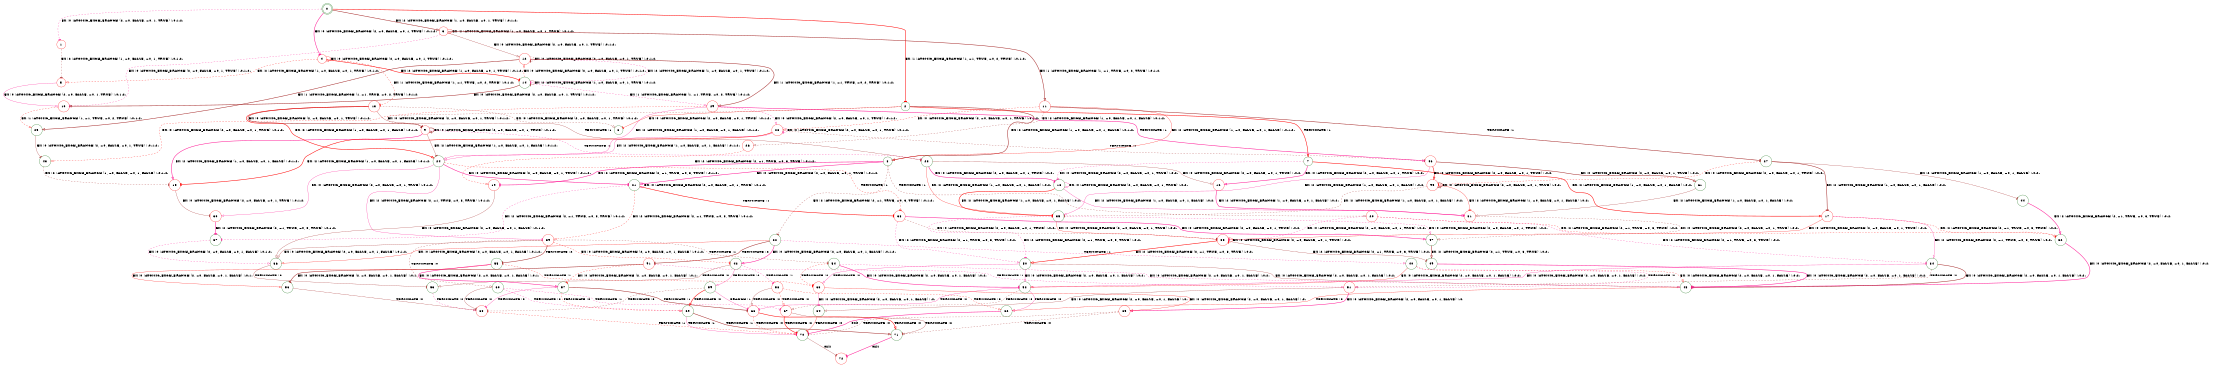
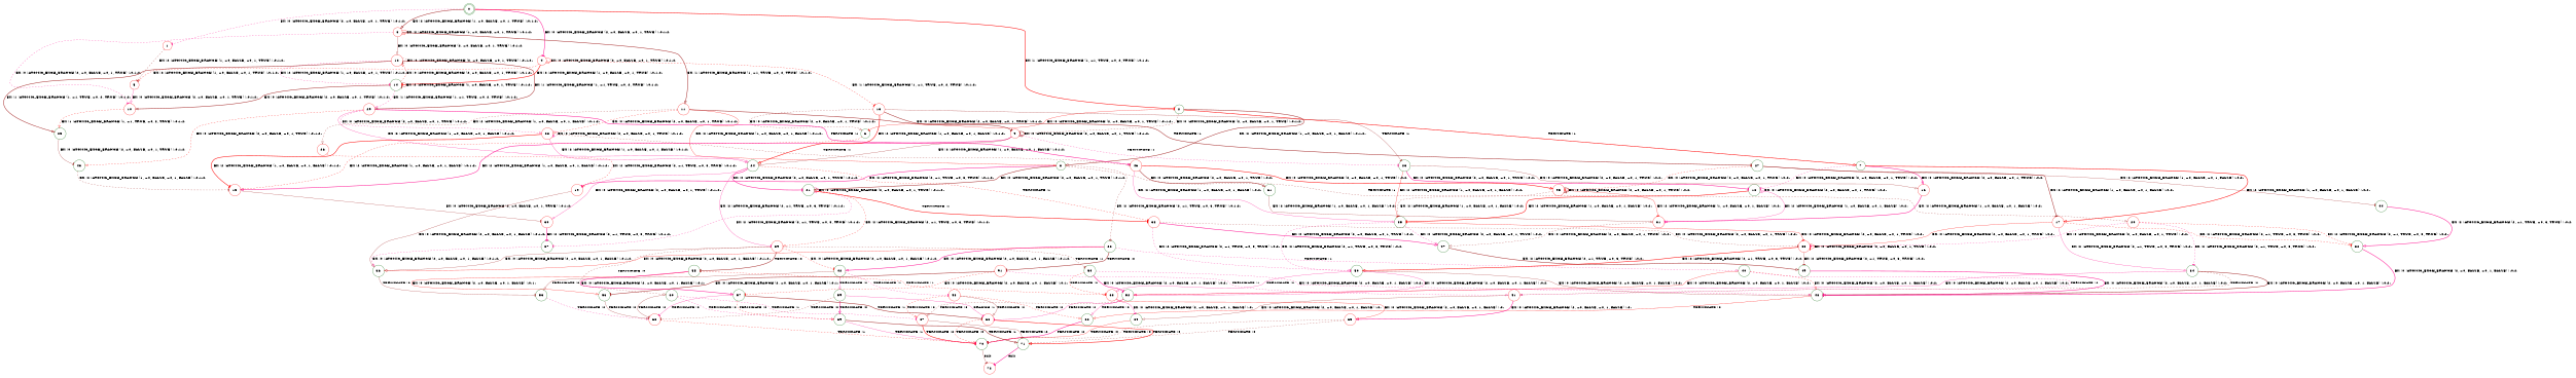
  digraph {
    node [color=darkgreen shape=circle]
    edge [arrowhead=onormal color=deeppink style=dashed]
    0 [peripheries=2]
    1 [color=red]
    2
    3 [color=red]
    4 [color=red]
    5 [color=red]
    6
    7
    8
    9 [color=red]
    10 [color=red]
    11 [color=red]
    12 [color=red]
    13 [color=red]
    14
    15 [color=red]
    16 [color=red]
    17 [color=red]
    18
    19 [color=red]
    20 [color=red]
    21
    22
    23
    24
    25
    26 [color=red]
    27
    28 [color=red]
    29 [color=red]
    30 [color=red]
    31 [color=red]
    32
    33 [color=red]
    34
    35
    36
    37
    38 [color=red]
    39 [color=red]
    40
    n42 [color=red label=91]
    42
    43
    44
    n46 [color=red label=95]
    46 [color=red]
    47
    48
    49
    50
    51 [color=red]
    52
    53
    54
    55
    60
    56
    57
    58 [color=red]
    59
    61
    62
    63 [color=red]
    64
    65 [color=red]
    66 [color=red]
    67 [color=red]
    68 [color=red]
    69
    70
    71
    72 [color=red]
    0 -> 1 [arrowhead=tee label="EX !0 !ATOMIC_EXCH_BRANCH (2, +0, FALSE, +0, 1, TRUE) !:0:1:2:"]
    0 -> 2 [arrowhead=tee color=red label="EX !1 !ATOMIC_EXCH_BRANCH (1, +1, TRUE, +0, 2, TRUE) !:0:1:2:" style=bold]
    0 -> 3 [color=brown label="EX !2 !ATOMIC_EXCH_BRANCH (1, +0, FALSE, +0, 1, TRUE) !:0:1:2:" style=bold]
    0 -> 4 [arrowhead=tee label="EX !0 !ATOMIC_EXCH_BRANCH (2, +0, FALSE, +0, 1, TRUE) !:0:1:2:" style=bold]
    1 -> 5 [arrowhead=tee color=brown label="EX !2 !ATOMIC_EXCH_BRANCH (1, +0, FALSE, +0, 1, TRUE) !:0:1:2:"]
    2 -> 6 [arrowhead=tee color=red label="EX !0 !ATOMIC_EXCH_BRANCH (2, +0, FALSE, +0, 1, TRUE) !:0:1:2:" style=solid]
    2 -> 7 [color=red label="TERMINATE !1" style=bold]
    2 -> 8 [color=brown label="EX !2 !ATOMIC_EXCH_BRANCH (1, +0, FALSE, +0, 1, FALSE) !:0:1:2:" style=bold]
    2 -> 9 [arrowhead=tee color=brown label="EX !0 !ATOMIC_EXCH_BRANCH (2, +0, FALSE, +0, 1, TRUE) !:0:1:2:"]
    3 -> 3 [color=red label="EX !2 !ATOMIC_EXCH_BRANCH (1, +0, FALSE, +0, 1, TRUE) !:0:1:2:" style=solid]
    3 -> 10 [arrowhead=tee label="EX !0 !ATOMIC_EXCH_BRANCH (2, +0, FALSE, +0, 1, TRUE) !:0:1:2:"]
    3 -> 11 [color=brown label="EX !1 !ATOMIC_EXCH_BRANCH (1, +1, TRUE, +0, 2, TRUE) !:0:1:2:" style=bold]
    3 -> 12 [color=brown label="EX !0 !ATOMIC_EXCH_BRANCH (2, +0, FALSE, +0, 1, TRUE) !:0:1:2:" style=solid]
    4 -> 4 [color=red label="EX !0 !ATOMIC_EXCH_BRANCH (2, +0, FALSE, +0, 1, TRUE) !:0:1:2:" style=solid]
    4 -> 5 [color=red label="EX !2 !ATOMIC_EXCH_BRANCH (1, +0, FALSE, +0, 1, TRUE) !:0:1:2:"]
    4 -> 13 [arrowhead=tee color=red label="EX !1 !ATOMIC_EXCH_BRANCH (1, +1, TRUE, +0, 2, TRUE) !:0:1:2:"]
    4 -> 14 [arrowhead=tee color=red label="EX !2 !ATOMIC_EXCH_BRANCH (1, +0, FALSE, +0, 1, TRUE) !:0:1:2:" style=bold]
    5 -> 10 [label="EX !0 !ATOMIC_EXCH_BRANCH (2, +0, FALSE, +0, 1, TRUE) !:0:1:2:" style=solid]
+   6 -> 15 [color=red label="EX !2 !ATOMIC_EXCH_BRANCH (1, +0, FALSE, +0, 1, FALSE) !:0:1:2:"]
    7 -> 16 [label="EX !0 !ATOMIC_EXCH_BRANCH (2, +0, FALSE, +0, 1, TRUE) !:0:2:" style=bold]
    7 -> 17 [color=red label="EX !2 !ATOMIC_EXCH_BRANCH (1, +0, FALSE, +0, 1, FALSE) !:0:2:" style=bold]
    7 -> 18 [arrowhead=tee label="EX !0 !ATOMIC_EXCH_BRANCH (2, +0, FALSE, +0, 1, TRUE) !:0:2:"]
    8 -> 19 [arrowhead=tee label="EX !2 !ATOMIC_EXCH_BRANCH (2, +1, TRUE, +0, 3, TRUE) !:0:1:2:" style=bold]
    8 -> 20 [color=brown label="TERMINATE !1"]
-   8 -> 21 [label="EX !0 !ATOMIC_EXCH_BRANCH (2, +0, FALSE, +0, 1, TRUE) !:0:1:2:" style=bold]
+   8 -> 21 [color=brown label="EX !0 !ATOMIC_EXCH_BRANCH (2, +0, FALSE, +0, 1, TRUE) !:0:1:2:" style=bold]
    8 -> 22 [arrowhead=tee color=brown label="EX !2 !ATOMIC_EXCH_BRANCH (2, +1, TRUE, +0, 3, TRUE) !:0:1:2:"]
    9 -> 9 [color=brown label="EX !0 !ATOMIC_EXCH_BRANCH (2, +0, FALSE, +0, 1, TRUE) !:0:1:2:" style=bold]
    9 -> 15 [label="EX !2 !ATOMIC_EXCH_BRANCH (1, +0, FALSE, +0, 1, FALSE) !:0:1:2:" style=bold]
    9 -> 23 [arrowhead=tee label="TERMINATE !1"]
-   9 -> 24 [arrowhead=tee color=brown label="EX !2 !ATOMIC_EXCH_BRANCH (1, +0, FALSE, +0, 1, FALSE) !:0:1:2:" style=solid]
+   9 -> 24 [color=brown label="EX !2 !ATOMIC_EXCH_BRANCH (1, +0, FALSE, +0, 1, FALSE) !:0:1:2:" style=solid]
    10 -> 25 [color=red label="EX !1 !ATOMIC_EXCH_BRANCH (1, +1, TRUE, +0, 2, TRUE) !:0:1:2:"]
    11 -> 8 [color=red label="EX !2 !ATOMIC_EXCH_BRANCH (1, +0, FALSE, +0, 1, FALSE) !:0:1:2:" style=solid]
    11 -> 26 [color=brown label="EX !2 !ATOMIC_EXCH_BRANCH (1, +0, FALSE, +0, 1, FALSE) !:0:1:2:"]
    11 -> 27 [arrowhead=tee color=brown label="TERMINATE !1" style=bold]
    11 -> 28 [color=red label="EX !0 !ATOMIC_EXCH_BRANCH (2, +0, FALSE, +0, 1, TRUE) !:0:1:2:"]
    12 -> 12 [arrowhead=tee color=brown label="EX !0 !ATOMIC_EXCH_BRANCH (2, +0, FALSE, +0, 1, TRUE) !:0:1:2:"]
    12 -> 14 [arrowhead=tee label="EX !2 !ATOMIC_EXCH_BRANCH (1, +0, FALSE, +0, 1, TRUE) !:0:1:2:"]
    12 -> 25 [color=brown label="EX !1 !ATOMIC_EXCH_BRANCH (1, +1, TRUE, +0, 2, TRUE) !:0:1:2:" style=bold]
    12 -> 29 [color=brown label="EX !1 !ATOMIC_EXCH_BRANCH (1, +1, TRUE, +0, 2, TRUE) !:0:1:2:" style=bold]
    13 -> 6 [color=brown label="EX !0 !ATOMIC_EXCH_BRANCH (2, +0, FALSE, +0, 1, TRUE) !:0:1:2:"]
    13 -> 9 [arrowhead=tee color=brown label="EX !0 !ATOMIC_EXCH_BRANCH (2, +0, FALSE, +0, 1, TRUE) !:0:1:2:" style=bold]
    13 -> 23 [arrowhead=tee color=brown label="TERMINATE !1" style=solid]
    13 -> 24 [color=red label="EX !2 !ATOMIC_EXCH_BRANCH (1, +0, FALSE, +0, 1, FALSE) !:0:1:2:" style=bold]
    14 -> 10 [color=brown label="EX !0 !ATOMIC_EXCH_BRANCH (2, +0, FALSE, +0, 1, TRUE) !:0:1:2:" style=bold]
    14 -> 12 [color=red label="EX !0 !ATOMIC_EXCH_BRANCH (2, +0, FALSE, +0, 1, TRUE) !:0:1:2:"]
    14 -> 14 [arrowhead=tee color=brown label="EX !2 !ATOMIC_EXCH_BRANCH (1, +0, FALSE, +0, 1, TRUE) !:0:1:2:" style=solid]
    14 -> 29 [label="EX !1 !ATOMIC_EXCH_BRANCH (1, +1, TRUE, +0, 2, TRUE) !:0:1:2:"]
    15 -> 30 [arrowhead=tee color=brown label="EX !0 !ATOMIC_EXCH_BRANCH (2, +0, FALSE, +0, 1, TRUE) !:0:1:2:" style=solid]
    16 -> 31 [label="EX !2 !ATOMIC_EXCH_BRANCH (1, +0, FALSE, +0, 1, FALSE) !:0:2:" style=bold]
    17 -> 32 [arrowhead=tee color=red label="EX !2 !ATOMIC_EXCH_BRANCH (2, +1, TRUE, +0, 3, TRUE) !:0:2:"]
    17 -> 33 [arrowhead=tee color=red label="EX !0 !ATOMIC_EXCH_BRANCH (2, +0, FALSE, +0, 1, TRUE) !:0:2:" style=solid]
    17 -> 34 [label="EX !2 !ATOMIC_EXCH_BRANCH (2, +1, TRUE, +0, 3, TRUE) !:0:2:" style=solid]
    18 -> 18 [label="EX !0 !ATOMIC_EXCH_BRANCH (2, +0, FALSE, +0, 1, TRUE) !:0:2:" style=solid]
    18 -> 31 [arrowhead=tee label="EX !2 !ATOMIC_EXCH_BRANCH (1, +0, FALSE, +0, 1, FALSE) !:0:2:" style=solid]
    18 -> 35 [arrowhead=tee color=red label="EX !2 !ATOMIC_EXCH_BRANCH (1, +0, FALSE, +0, 1, FALSE) !:0:2:" style=bold]
    19 -> 36 [color=brown label="EX !0 !ATOMIC_EXCH_BRANCH (2, +0, FALSE, +0, 1, FALSE) !:0:1:2:" style=solid]
    20 -> 32 [color=red label="EX !2 !ATOMIC_EXCH_BRANCH (2, +1, TRUE, +0, 3, TRUE) !:0:2:"]
    20 -> 33 [arrowhead=tee label="EX !0 !ATOMIC_EXCH_BRANCH (2, +0, FALSE, +0, 1, TRUE) !:0:2:"]
    20 -> 34 [arrowhead=tee label="EX !2 !ATOMIC_EXCH_BRANCH (2, +1, TRUE, +0, 3, TRUE) !:0:2:"]
    21 -> 21 [label="EX !0 !ATOMIC_EXCH_BRANCH (2, +0, FALSE, +0, 1, TRUE) !:0:1:2:" style=solid]
    21 -> 37 [arrowhead=tee label="EX !2 !ATOMIC_EXCH_BRANCH (2, +1, TRUE, +0, 3, TRUE) !:0:1:2:"]
    21 -> 38 [arrowhead=tee color=red label="TERMINATE !1" style=bold]
    21 -> 39 [color=red label="EX !2 !ATOMIC_EXCH_BRANCH (2, +1, TRUE, +0, 3, TRUE) !:0:1:2:"]
    22 -> 36 [color=red label="EX !0 !ATOMIC_EXCH_BRANCH (2, +0, FALSE, +0, 1, FALSE) !:0:1:2:" style=solid]
    22 -> 40 [label="TERMINATE !1"]
    22 -> n42 [arrowhead=tee color=brown label="TERMINATE !2" style=bold]
    22 -> 42 [label="EX !0 !ATOMIC_EXCH_BRANCH (2, +0, FALSE, +0, 1, FALSE) !:0:1:2:" style=bold]
    23 -> 16 [color=brown label="EX !0 !ATOMIC_EXCH_BRANCH (2, +0, FALSE, +0, 1, TRUE) !:0:2:" style=solid]
    23 -> 18 [arrowhead=tee label="EX !0 !ATOMIC_EXCH_BRANCH (2, +0, FALSE, +0, 1, TRUE) !:0:2:" style=bold]
    23 -> 35 [arrowhead=tee color=red label="EX !2 !ATOMIC_EXCH_BRANCH (1, +0, FALSE, +0, 1, FALSE) !:0:2:" style=solid]
    24 -> 21 [arrowhead=tee label="EX !0 !ATOMIC_EXCH_BRANCH (2, +0, FALSE, +0, 1, TRUE) !:0:1:2:" style=bold]
    24 -> 30 [label="EX !0 !ATOMIC_EXCH_BRANCH (2, +0, FALSE, +0, 1, TRUE) !:0:1:2:" style=solid]
    24 -> 38 [arrowhead=tee color=red label="TERMINATE !1"]
    24 -> 39 [arrowhead=tee label="EX !2 !ATOMIC_EXCH_BRANCH (2, +1, TRUE, +0, 3, TRUE) !:0:1:2:" style=solid]
    25 -> 43 [arrowhead=tee color=brown label="EX !0 !ATOMIC_EXCH_BRANCH (2, +0, FALSE, +0, 1, TRUE) !:0:1:2:" style=solid]
    26 -> 19 [color=red label="EX !2 !ATOMIC_EXCH_BRANCH (2, +1, TRUE, +0, 3, TRUE) !:0:1:2:"]
    27 -> 17 [arrowhead=tee color=brown label="EX !2 !ATOMIC_EXCH_BRANCH (1, +0, FALSE, +0, 1, FALSE) !:0:2:" style=bold]
    27 -> 44 [arrowhead=tee color=brown label="EX !2 !ATOMIC_EXCH_BRANCH (1, +0, FALSE, +0, 1, FALSE) !:0:2:" style=solid]
    27 -> n46 [arrowhead=tee color=red label="EX !0 !ATOMIC_EXCH_BRANCH (2, +0, FALSE, +0, 1, TRUE) !:0:2:"]
    28 -> 15 [arrowhead=tee color=red label="EX !2 !ATOMIC_EXCH_BRANCH (1, +0, FALSE, +0, 1, FALSE) !:0:1:2:" style=bold]
    28 -> 24 [label="EX !2 !ATOMIC_EXCH_BRANCH (1, +0, FALSE, +0, 1, FALSE) !:0:1:2:" style=solid]
    28 -> 28 [arrowhead=tee label="EX !0 !ATOMIC_EXCH_BRANCH (2, +0, FALSE, +0, 1, TRUE) !:0:1:2:"]
    28 -> 46 [arrowhead=tee color=brown label="TERMINATE !1"]
    29 -> 24 [label="EX !2 !ATOMIC_EXCH_BRANCH (1, +0, FALSE, +0, 1, FALSE) !:0:1:2:" style=solid]
    29 -> 28 [label="EX !0 !ATOMIC_EXCH_BRANCH (2, +0, FALSE, +0, 1, TRUE) !:0:1:2:"]
    29 -> 43 [color=red label="EX !0 !ATOMIC_EXCH_BRANCH (2, +0, FALSE, +0, 1, TRUE) !:0:1:2:"]
    29 -> 46 [label="TERMINATE !1" style=bold]
    30 -> 37 [arrowhead=tee label="EX !2 !ATOMIC_EXCH_BRANCH (2, +1, TRUE, +0, 3, TRUE) !:0:1:2:" style=bold]
    31 -> 47 [color=brown label="EX !0 !ATOMIC_EXCH_BRANCH (2, +0, FALSE, +0, 1, TRUE) !:0:2:"]
    32 -> 48 [label="EX !0 !ATOMIC_EXCH_BRANCH (2, +0, FALSE, +0, 1, FALSE) !:0:2:" style=bold]
    33 -> 33 [arrowhead=tee color=red label="EX !0 !ATOMIC_EXCH_BRANCH (2, +0, FALSE, +0, 1, TRUE) !:0:2:" style=solid]
    33 -> 49 [arrowhead=tee color=brown label="EX !2 !ATOMIC_EXCH_BRANCH (2, +1, TRUE, +0, 3, TRUE) !:0:2:" style=solid]
    33 -> 50 [color=red label="EX !2 !ATOMIC_EXCH_BRANCH (2, +1, TRUE, +0, 3, TRUE) !:0:2:" style=bold]
    34 -> 48 [arrowhead=tee color=brown label="EX !0 !ATOMIC_EXCH_BRANCH (2, +0, FALSE, +0, 1, FALSE) !:0:2:" style=bold]
    34 -> 51 [color=brown label="TERMINATE !2"]
    34 -> 52 [label="EX !0 !ATOMIC_EXCH_BRANCH (2, +0, FALSE, +0, 1, FALSE) !:0:2:" style=solid]
    35 -> 33 [arrowhead=tee color=red label="EX !0 !ATOMIC_EXCH_BRANCH (2, +0, FALSE, +0, 1, TRUE) !:0:2:" style=solid]
    35 -> 47 [label="EX !0 !ATOMIC_EXCH_BRANCH (2, +0, FALSE, +0, 1, TRUE) !:0:2:"]
    35 -> 50 [arrowhead=tee label="EX !2 !ATOMIC_EXCH_BRANCH (2, +1, TRUE, +0, 3, TRUE) !:0:2:"]
    36 -> 53 [arrowhead=tee color=brown label="TERMINATE !0" style=solid]
    37 -> 36 [label="EX !0 !ATOMIC_EXCH_BRANCH (2, +0, FALSE, +0, 1, FALSE) !:0:1:2:"]
    38 -> 33 [arrowhead=tee color=brown label="EX !0 !ATOMIC_EXCH_BRANCH (2, +0, FALSE, +0, 1, TRUE) !:0:2:"]
    38 -> 47 [label="EX !0 !ATOMIC_EXCH_BRANCH (2, +0, FALSE, +0, 1, TRUE) !:0:2:" style=bold]
    38 -> 50 [label="EX !2 !ATOMIC_EXCH_BRANCH (2, +1, TRUE, +0, 3, TRUE) !:0:2:"]
    39 -> 36 [color=brown label="EX !0 !ATOMIC_EXCH_BRANCH (2, +0, FALSE, +0, 1, FALSE) !:0:1:2:" style=solid]
    39 -> 42 [arrowhead=tee color=red label="EX !0 !ATOMIC_EXCH_BRANCH (2, +0, FALSE, +0, 1, FALSE) !:0:1:2:"]
    39 -> 54 [arrowhead=tee color=brown label="TERMINATE !1"]
    39 -> 55 [arrowhead=tee color=brown label="TERMINATE !2" style=bold]
    39 -> 60 [color=brown label="TERMINATE !0"]
    40 -> 48 [color=red label="EX !0 !ATOMIC_EXCH_BRANCH (2, +0, FALSE, +0, 1, FALSE) !:0:2:"]
    40 -> 51 [label="TERMINATE !2"]
    40 -> 52 [color=red label="EX !0 !ATOMIC_EXCH_BRANCH (2, +0, FALSE, +0, 1, FALSE) !:0:2:" style=solid]
    n42 -> 51 [label="TERMINATE !1"]
    n42 -> 56 [arrowhead=tee color=brown label="EX !0 !ATOMIC_EXCH_BRANCH (2, +0, FALSE, +0, 1, FALSE) !:0:1:" style=bold]
    n42 -> 57 [arrowhead=tee color=red label="EX !0 !ATOMIC_EXCH_BRANCH (2, +0, FALSE, +0, 1, FALSE) !:0:1:"]
    42 -> 53 [color=brown label="TERMINATE !0" style=solid]
    42 -> 58 [arrowhead=tee label="TERMINATE !1"]
    42 -> 59 [label="TERMINATE !2" style=solid]
    43 -> 15 [arrowhead=tee color=brown label="EX !2 !ATOMIC_EXCH_BRANCH (1, +0, FALSE, +0, 1, FALSE) !:0:1:2:"]
    44 -> 32 [label="EX !2 !ATOMIC_EXCH_BRANCH (2, +1, TRUE, +0, 3, TRUE) !:0:2:" style=bold]
    n46 -> 31 [arrowhead=tee color=red label="EX !2 !ATOMIC_EXCH_BRANCH (1, +0, FALSE, +0, 1, FALSE) !:0:2:" style=solid]
    n46 -> 35 [arrowhead=tee color=brown label="EX !2 !ATOMIC_EXCH_BRANCH (1, +0, FALSE, +0, 1, FALSE) !:0:2:"]
    n46 -> n46 [color=brown label="EX !0 !ATOMIC_EXCH_BRANCH (2, +0, FALSE, +0, 1, TRUE) !:0:2:" style=bold]
    46 -> 35 [label="EX !2 !ATOMIC_EXCH_BRANCH (1, +0, FALSE, +0, 1, FALSE) !:0:2:" style=solid]
    46 -> n46 [color=red label="EX !0 !ATOMIC_EXCH_BRANCH (2, +0, FALSE, +0, 1, TRUE) !:0:2:" style=bold]
    46 -> 61 [color=brown label="EX !0 !ATOMIC_EXCH_BRANCH (2, +0, FALSE, +0, 1, TRUE) !:0:2:" style=bold]
    47 -> 49 [color=brown label="EX !2 !ATOMIC_EXCH_BRANCH (2, +1, TRUE, +0, 3, TRUE) !:0:2:" style=bold]
    48 -> 62 [color=red label="TERMINATE !0" style=solid]
    49 -> 48 [arrowhead=tee label="EX !0 !ATOMIC_EXCH_BRANCH (2, +0, FALSE, +0, 1, FALSE) !:0:2:" style=bold]
    50 -> 48 [color=brown label="EX !0 !ATOMIC_EXCH_BRANCH (2, +0, FALSE, +0, 1, FALSE) !:0:2:" style=solid]
    50 -> 52 [label="EX !0 !ATOMIC_EXCH_BRANCH (2, +0, FALSE, +0, 1, FALSE) !:0:2:" style=solid]
    50 -> 63 [label="TERMINATE !2" style=solid]
    51 -> 64 [color=brown label="EX !0 !ATOMIC_EXCH_BRANCH (2, +0, FALSE, +0, 1, FALSE) !:0:" style=solid]
    51 -> 65 [label="EX !0 !ATOMIC_EXCH_BRANCH (2, +0, FALSE, +0, 1, FALSE) !:0:" style=bold]
    52 -> 62 [label="TERMINATE !0" style=solid]
    52 -> 66 [arrowhead=tee label="TERMINATE !2" style=solid]
    52 -> 67 [color=brown label="TERMINATE !0"]
    53 -> 68 [label="TERMINATE !2"]
    54 -> 48 [label="EX !0 !ATOMIC_EXCH_BRANCH (2, +0, FALSE, +0, 1, FALSE) !:0:2:"]
    54 -> 52 [arrowhead=tee label="EX !0 !ATOMIC_EXCH_BRANCH (2, +0, FALSE, +0, 1, FALSE) !:0:2:" style=bold]
    54 -> 63 [arrowhead=tee color=red label="TERMINATE !2"]
    55 -> 56 [color=red label="EX !0 !ATOMIC_EXCH_BRANCH (2, +0, FALSE, +0, 1, FALSE) !:0:1:" style=solid]
    55 -> 57 [label="EX !0 !ATOMIC_EXCH_BRANCH (2, +0, FALSE, +0, 1, FALSE) !:0:1:" style=bold]
-   55 -> 63 [arrowhead=tee color=red label="TERMINATE !1"]
+   55 -> 63 [color=red label="TERMINATE !1"]
    60 -> 67 [arrowhead=tee label="TERMINATE !1"]
    60 -> 68 [arrowhead=tee color=brown label="TERMINATE !2" style=solid]
    60 -> 69 [label="TERMINATE !2"]
    56 -> 68 [color=brown label="TERMINATE !0" style=solid]
    57 -> 66 [arrowhead=tee color=brown label="TERMINATE !1" style=bold]
    57 -> 68 [arrowhead=tee label="TERMINATE !0" style=solid]
    57 -> 69 [color=red label="TERMINATE !0"]
    58 -> 62 [color=red label="TERMINATE !0"]
    58 -> 66 [color=brown label="TERMINATE !2" style=solid]
    58 -> 67 [color=red label="TERMINATE !0"]
    59 -> 66 [arrowhead=tee label="BRANCH !1" style=solid]
    59 -> 68 [arrowhead=tee color=brown label="TERMINATE !0"]
-   59 -> 69 [color=red label="TERMINATE !0" style=bold]
+   59 -> 69 [label="TERMINATE !0" style=bold]
    61 -> 31 [color=brown label="EX !2 !ATOMIC_EXCH_BRANCH (1, +0, FALSE, +0, 1, FALSE) !:0:2:" style=solid]
-   62 -> 70 [arrowhead=tee label=exit style=bold]
+   62 -> 70 [arrowhead=tee label="TERMINATE !2" style=bold]
    63 -> 64 [arrowhead=tee label="EX !0 !ATOMIC_EXCH_BRANCH (2, +0, FALSE, +0, 1, FALSE) !:0:" style=solid]
    63 -> 65 [color=red label="EX !0 !ATOMIC_EXCH_BRANCH (2, +0, FALSE, +0, 1, FALSE) !:0:" style=solid]
    64 -> 70 [arrowhead=tee color=red label="TERMINATE !0" style=solid]
    65 -> 70 [arrowhead=tee color=brown label="TERMINATE !0"]
    65 -> 71 [color=brown label="TERMINATE !0"]
    66 -> 70 [color=red label="TERMINATE !0"]
    66 -> 71 [color=red label="TERMINATE !0" style=bold]
    67 -> 70 [arrowhead=tee color=red label="TERMINATE !2" style=bold]
    67 -> 71 [arrowhead=tee color=brown label="TERMINATE !2" style=solid]
    68 -> 70 [arrowhead=tee color=red label="TERMINATE !1"]
    69 -> 70 [arrowhead=tee label="TERMINATE !1" style=solid]
    69 -> 71 [color=brown label="TERMINATE !1" style=bold]
    70 -> 72 [arrowhead=tee color=brown label=exit style=solid]
    71 -> 72 [arrowhead=tee label=exit style=bold]
  }
